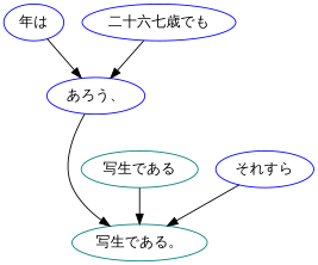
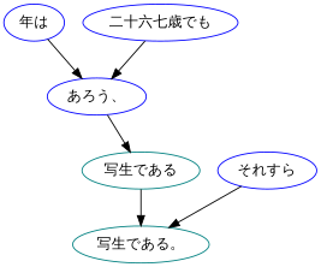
  digraph {
    node [color=blue]
    n1 [label="年は"]
    n2 [label="あろう、"]
    n3 [color=teal label="写生である。"]
    n4 [label="二十六七歳でも"]
    n5 [label="それすら"]
    n6 [color=teal label="写生である"]
    n1 -> n2
-   n2 -> n3
+   n2 -> n6
    n4 -> n2
    n5 -> n3
    n6 -> n3
  }
